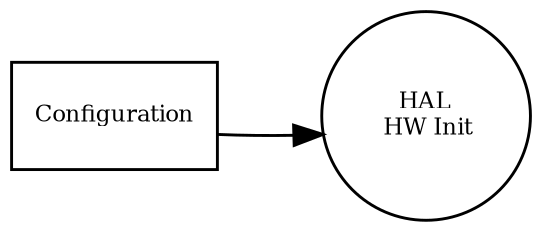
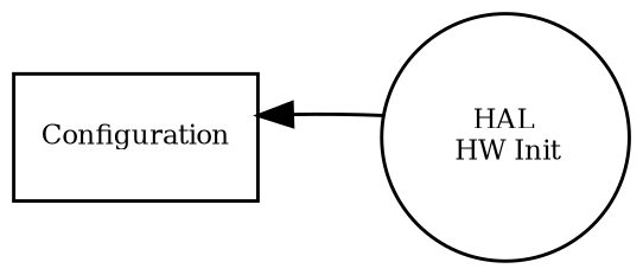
  digraph {
    rankdir=LR
    fontname="DejaVu Serif"
    node [fontname="DejaVu Serif" fontsize=8]
    n1 [label=Configuration shape=record]
    n2 [fixedsize=true label="HAL\n HW Init" shape=circle width=1]
-   n1 -> n2 [fontcolor=Red fontname="DejaVu Serif" fontsize=8]
+   n2 -> n1 [fontcolor=Red fontname="DejaVu Serif" fontsize=8]
  }
